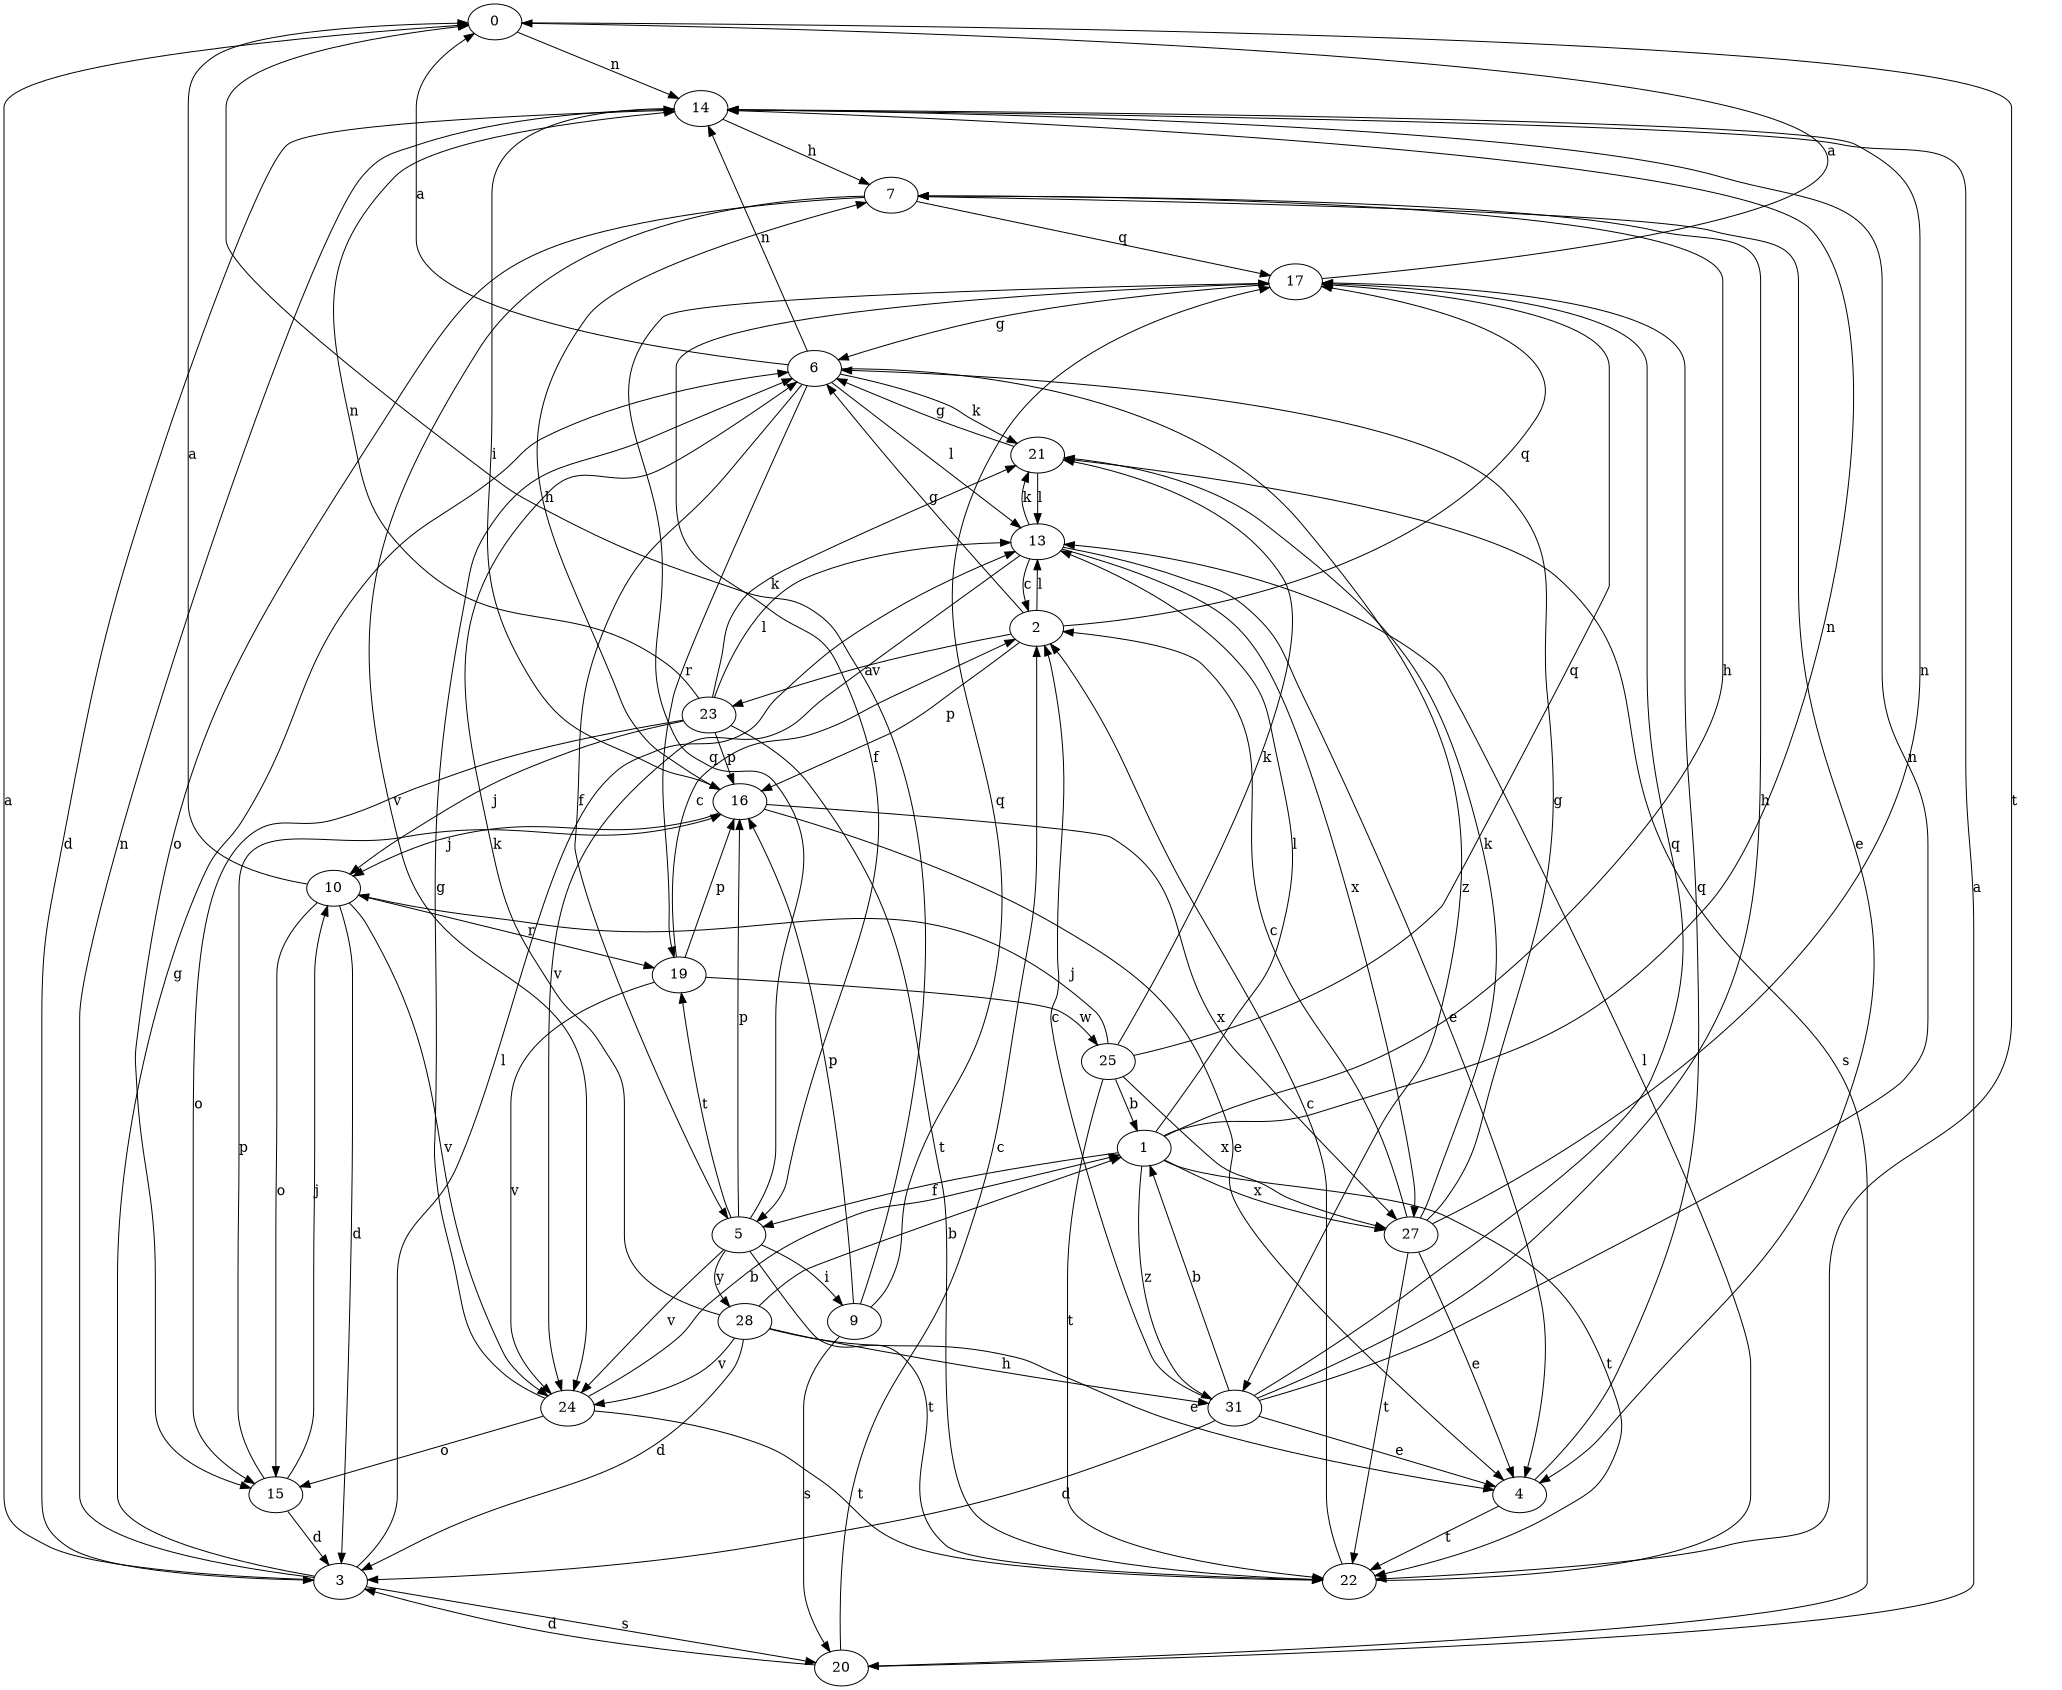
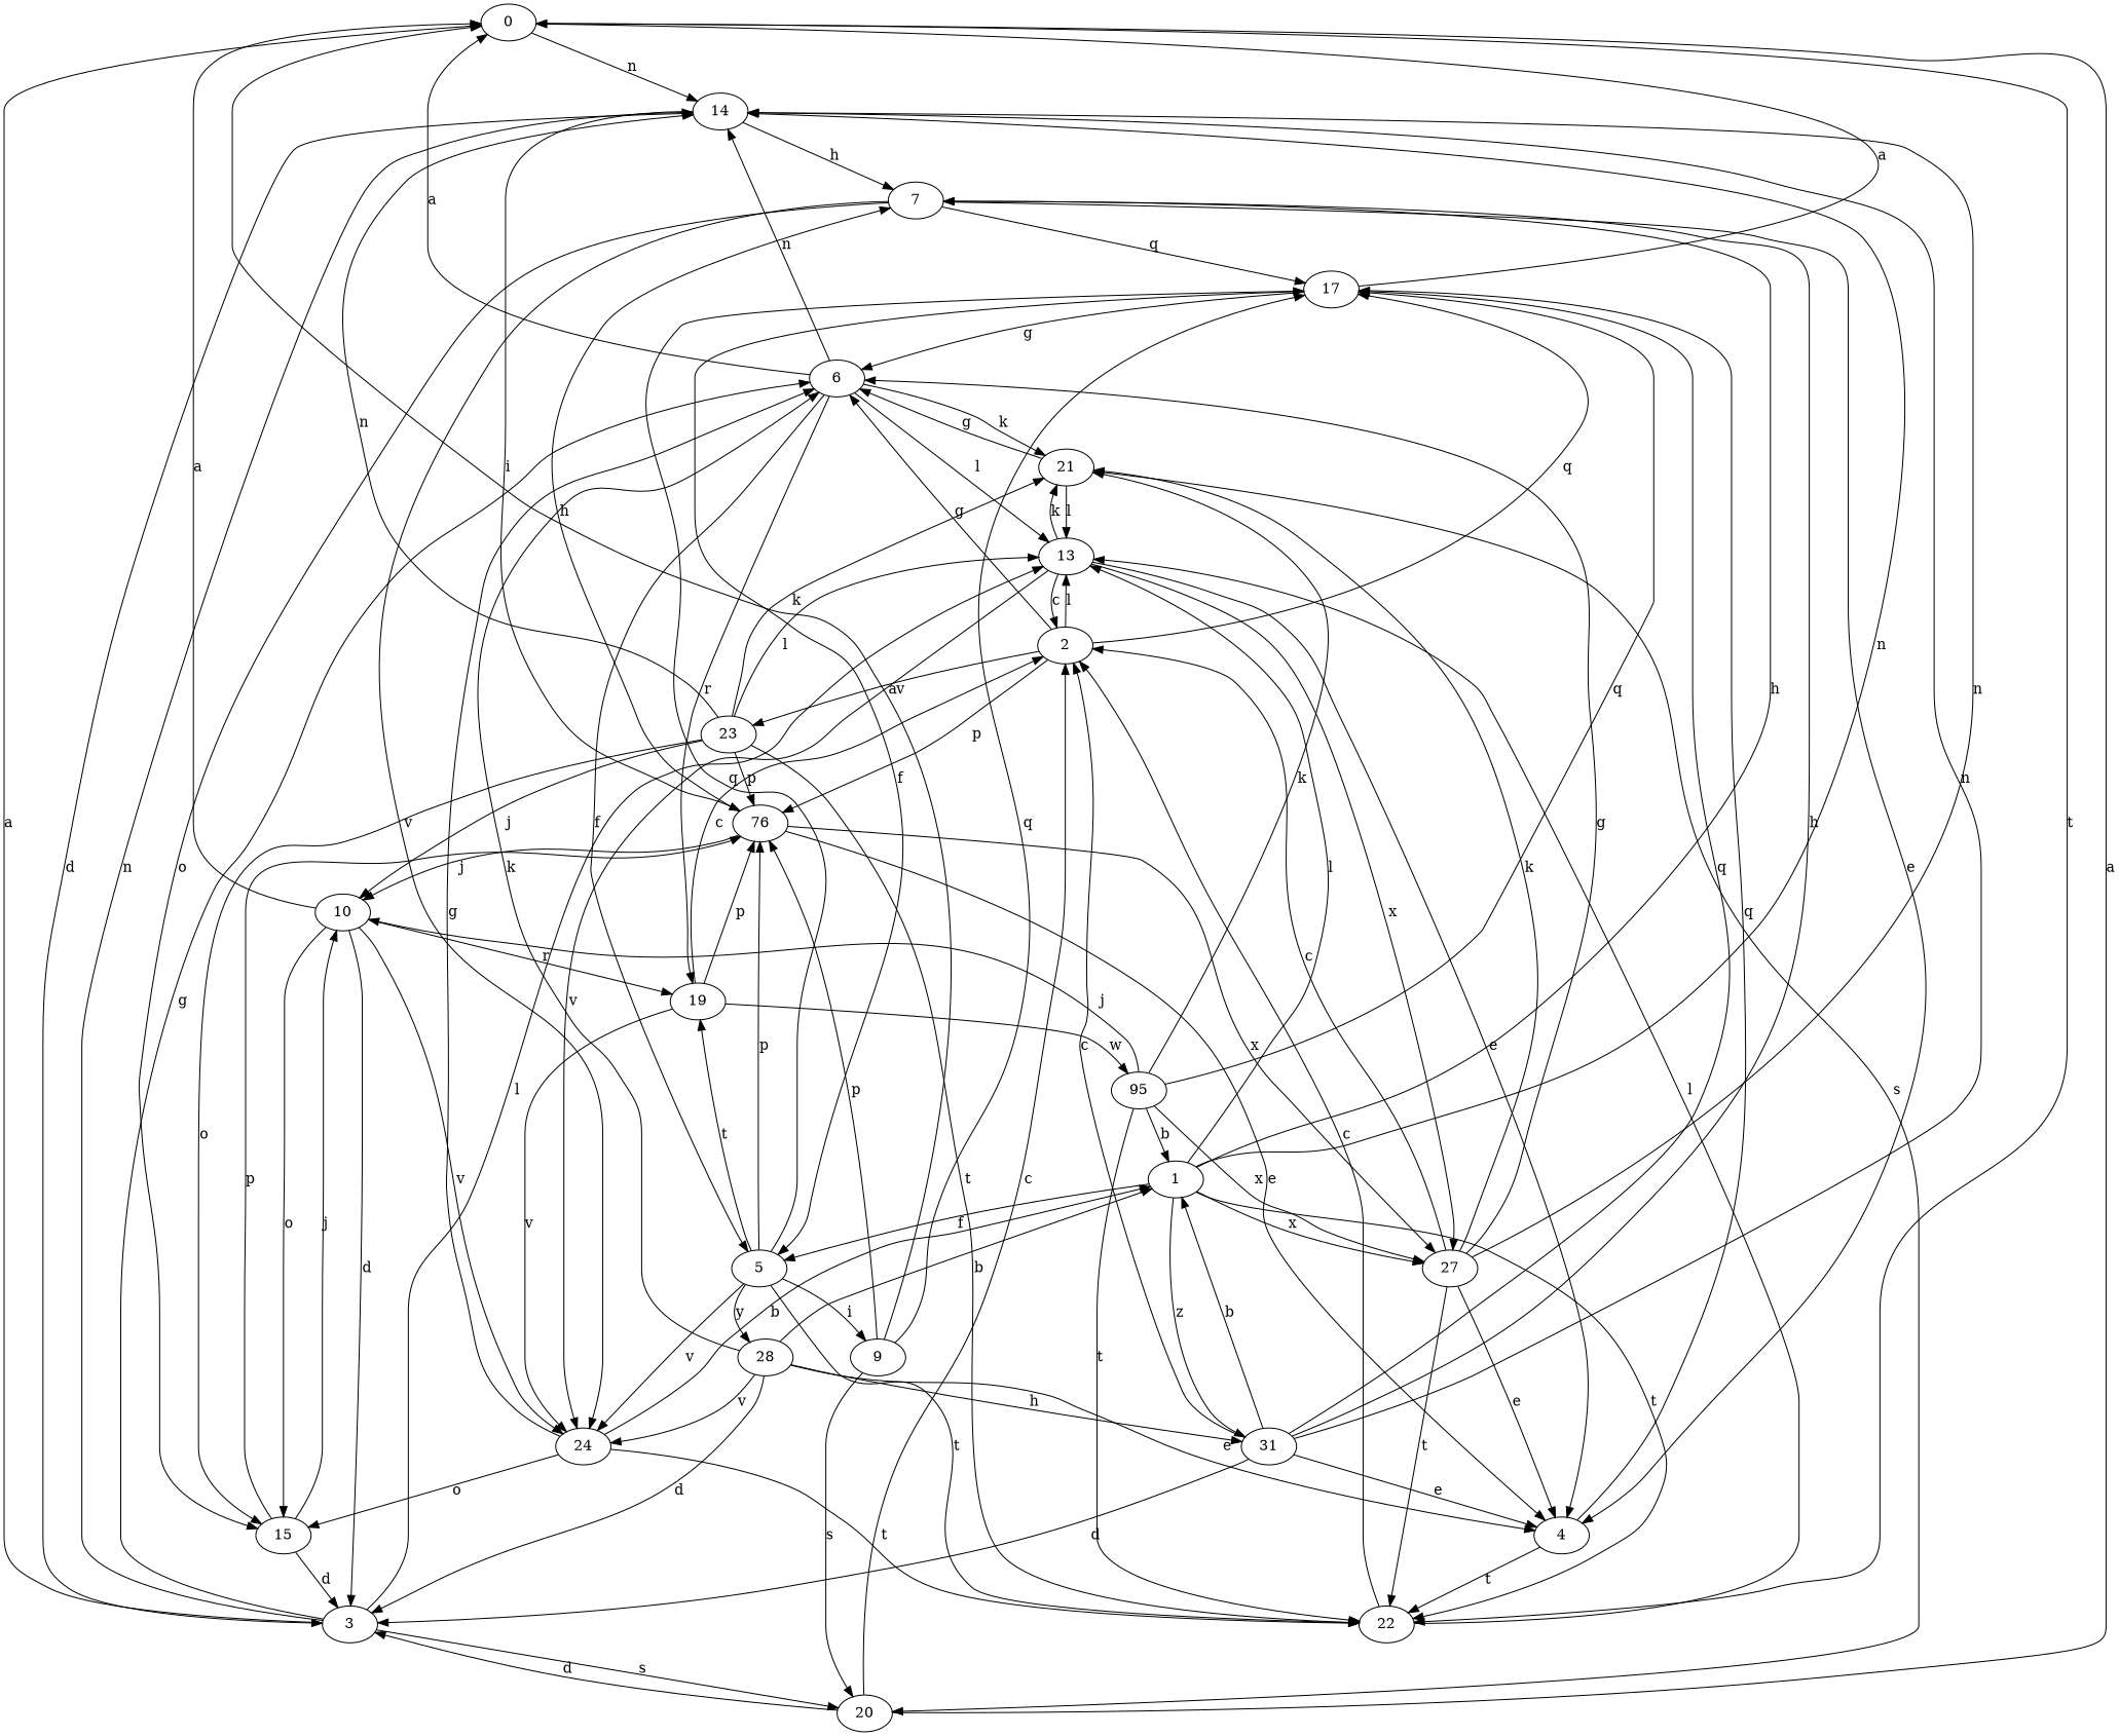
  strict digraph {
    0
    14
    22
    7
-   16
+   16 [label=76]
    3
    13
    2
    1
    5
    27
    31
    17
    9
    19
    24
    28
    4
    15
    n20 [label=21]
    6
    23
    10
    20
-   25
+   25 [label=95]
    0 -> 14 [label=n]
    0 -> 22 [label=t]
    14 -> 7 [label=h]
    14 -> 16 [label=i]
    14 -> 3 [label=d]
    22 -> 13 [label=l]
    22 -> 2 [label=c]
    7 -> 17 [label=q]
    7 -> 24 [label=v]
    7 -> 4 [label=e]
    7 -> 15 [label=o]
    16 -> 7 [label=h]
    16 -> 27 [label=x]
    16 -> 4 [label=e]
    16 -> 10 [label=j]
    3 -> 0 [label=a]
    3 -> 14 [label=n]
    3 -> 13 [label=l]
    3 -> 6 [label=g]
    3 -> 20 [label=s]
    13 -> 2 [label=c]
    13 -> 27 [label=x]
    13 -> 24 [label=v]
    13 -> 4 [label=e]
    13 -> n20 [label=k]
    2 -> 16 [label=p]
    2 -> 13 [label=l]
    2 -> 17 [label=q]
    2 -> 6 [label=g]
    2 -> 23 [label=v]
    1 -> 14 [label=n]
    1 -> 22 [label=t]
    1 -> 7 [label=h]
    1 -> 13 [label=l]
    1 -> 5 [label=f]
    1 -> 27 [label=x]
    1 -> 31 [label=z]
    5 -> 22 [label=t]
    5 -> 16 [label=p]
    5 -> 17 [label=q]
    5 -> 9 [label=i]
    5 -> 19 [label=t]
    5 -> 24 [label=v]
    5 -> 28 [label=y]
    27 -> 14 [label=n]
    27 -> 22 [label=t]
    27 -> 2 [label=c]
    27 -> 4 [label=e]
    27 -> n20 [label=k]
    27 -> 6 [label=g]
    31 -> 14 [label=n]
    31 -> 7 [label=h]
    31 -> 3 [label=d]
    31 -> 2 [label=c]
    31 -> 1 [label=b]
    31 -> 17 [label=q]
    31 -> 4 [label=e]
    17 -> 0 [label=a]
    17 -> 5 [label=f]
    17 -> 6 [label=g]
    9 -> 0 [label=a]
    9 -> 16 [label=p]
    9 -> 17 [label=q]
    9 -> 20 [label=s]
    19 -> 16 [label=p]
    19 -> 2 [label=c]
    19 -> 24 [label=v]
    19 -> 25 [label=w]
    24 -> 22 [label=t]
    24 -> 1 [label=b]
    24 -> 15 [label=o]
    24 -> 6 [label=g]
    28 -> 3 [label=d]
    28 -> 1 [label=b]
    28 -> 31 [label=h]
    28 -> 24 [label=v]
    28 -> 4 [label=e]
    28 -> 6 [label=k]
    4 -> 22 [label=t]
    4 -> 17 [label=q]
    15 -> 16 [label=p]
    15 -> 3 [label=d]
    15 -> 10 [label=j]
    n20 -> 13 [label=l]
    n20 -> 6 [label=g]
    n20 -> 20 [label=s]
    6 -> 0 [label=a]
    6 -> 14 [label=n]
    6 -> 13 [label=l]
    6 -> 5 [label=f]
-   6 -> 31 [label=z]
    6 -> 19 [label=r]
    6 -> n20 [label=k]
    23 -> 14 [label=n]
    23 -> 22 [label=t]
    23 -> 16 [label=p]
    23 -> 13 [label=l]
    23 -> 15 [label=o]
    23 -> n20 [label=k]
    23 -> 10 [label=j]
    10 -> 0 [label=a]
    10 -> 3 [label=d]
    10 -> 19 [label=r]
    10 -> 24 [label=v]
    10 -> 15 [label=o]
-   20 -> 14 [label=a]
+   20 -> 0 [label=a]
    20 -> 3 [label=d]
    20 -> 2 [label=c]
    25 -> 22 [label=t]
    25 -> 1 [label=b]
    25 -> 27 [label=x]
    25 -> 17 [label=q]
    25 -> n20 [label=k]
    25 -> 10 [label=j]
  }
